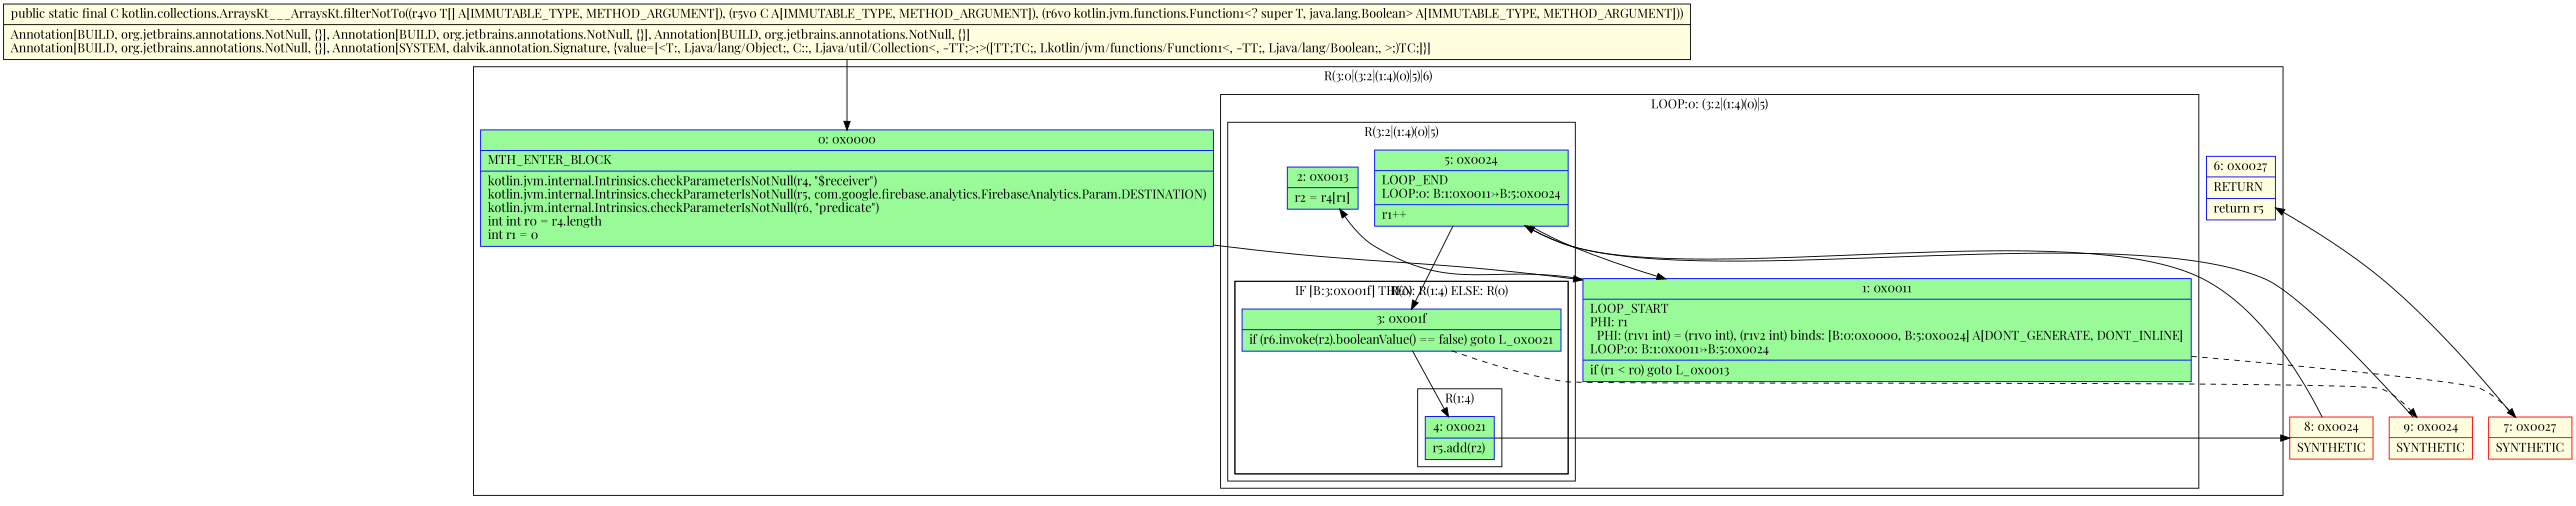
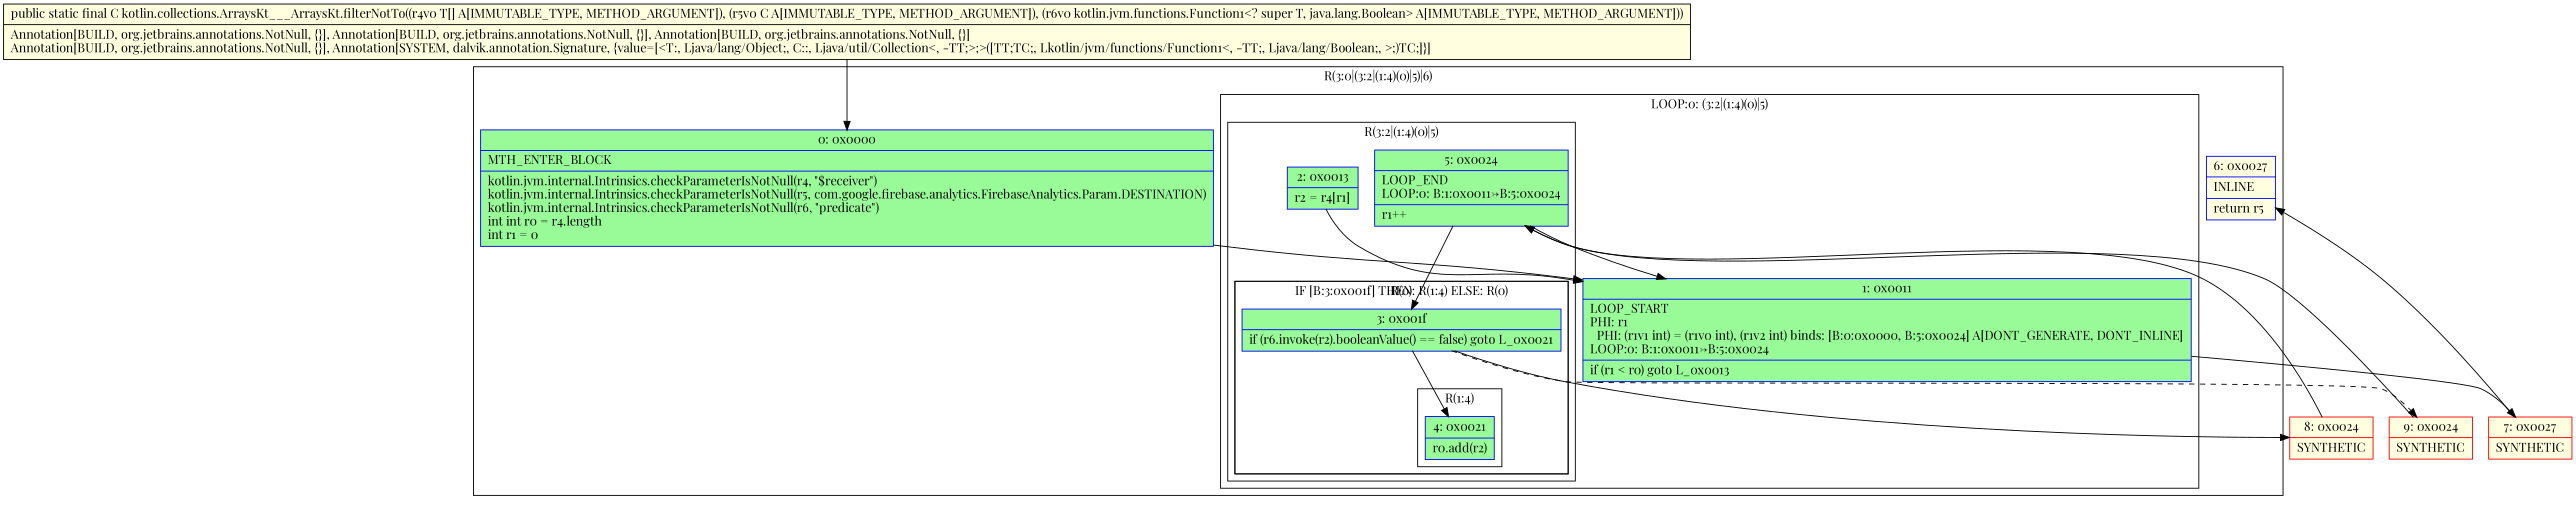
  digraph {
    fontname="Playfair Display"
    node [color=blue fillcolor=palegreen fontname="Playfair Display" shape=record style=filled]
    edge [fontname="Playfair Display"]
-   n1 [label="{4\:\ 0x0021|r5.add(r2)\l}"]
+   n1 [label="{4\:\ 0x0021|r0.add(r2)\l}"]
    n2 [label="{3\:\ 0x001f|if (r6.invoke(r2).booleanValue() == false) goto L_0x0021\l}"]
    n3 [label="{2\:\ 0x0013|r2 = r4[r1]\l}"]
    n4 [label="{5\:\ 0x0024|LOOP_END\lLOOP:0: B:1:0x0011\-\>B:5:0x0024\l|r1++\l}"]
    n5 [label="{1\:\ 0x0011|LOOP_START\lPHI: r1 \l  PHI: (r1v1 int) = (r1v0 int), (r1v2 int) binds: [B:0:0x0000, B:5:0x0024] A[DONT_GENERATE, DONT_INLINE]\lLOOP:0: B:1:0x0011\-\>B:5:0x0024\l|if (r1 \< r0) goto L_0x0013\l}"]
    n6 [label="{0\:\ 0x0000|MTH_ENTER_BLOCK\l|kotlin.jvm.internal.Intrinsics.checkParameterIsNotNull(r4, \"$receiver\")\lkotlin.jvm.internal.Intrinsics.checkParameterIsNotNull(r5, com.google.firebase.analytics.FirebaseAnalytics.Param.DESTINATION)\lkotlin.jvm.internal.Intrinsics.checkParameterIsNotNull(r6, \"predicate\")\lint int r0 = r4.length\lint r1 = 0\l}"]
-   n7 [fillcolor=lightyellow label="{6\:\ 0x0027|RETURN\l|return r5\l}"]
+   n7 [fillcolor=lightyellow label="{6\:\ 0x0027|INLINE\l|return r5\l}"]
    n8 [color=red fillcolor=lightyellow label="{8\:\ 0x0024|SYNTHETIC\l}"]
    n9 [color=red fillcolor=lightyellow label="{9\:\ 0x0024|SYNTHETIC\l}"]
    n10 [color=red fillcolor=lightyellow label="{7\:\ 0x0027|SYNTHETIC\l}"]
    n11 [fillcolor=lightyellow label="{public static final C kotlin.collections.ArraysKt___ArraysKt.filterNotTo((r4v0 T[] A[IMMUTABLE_TYPE, METHOD_ARGUMENT]), (r5v0 C A[IMMUTABLE_TYPE, METHOD_ARGUMENT]), (r6v0 kotlin.jvm.functions.Function1\<? super T, java.lang.Boolean\> A[IMMUTABLE_TYPE, METHOD_ARGUMENT]))  | Annotation[BUILD, org.jetbrains.annotations.NotNull, \{\}], Annotation[BUILD, org.jetbrains.annotations.NotNull, \{\}], Annotation[BUILD, org.jetbrains.annotations.NotNull, \{\}]\lAnnotation[BUILD, org.jetbrains.annotations.NotNull, \{\}], Annotation[SYSTEM, dalvik.annotation.Signature, \{value=[\<T:, Ljava\/lang\/Object;, C::, Ljava\/util\/Collection\<, \-TT;\>;\>([TT;TC;, Lkotlin\/jvm\/functions\/Function1\<, \-TT;, Ljava\/lang\/Boolean;, \>;)TC;]\}]\l}" color=""]
    subgraph cluster_1 {
      label="R(3:0|(3:2|(1:4)(0)|5)|6)"
      n6
      n7
      subgraph cluster_2 {
        label="LOOP:0: (3:2|(1:4)(0)|5)"
        n5
        subgraph cluster_3 {
          label="R(3:2|(1:4)(0)|5)"
          n3
          n4
          subgraph cluster_4 {
            label="IF [B:3:0x001f] THEN: R(1:4) ELSE: R(0)"
            n2
            subgraph cluster_5 {
              label="R(1:4)"
              n1
            }
            subgraph cluster_6 {
              label="R(0)"
            }
          }
        }
      }
    }
-   n1 -> n8
+   n2 -> n8
    n2 -> n1
    n2 -> n9 [style=dashed]
    n4 -> n2
    n4 -> n5
-   n5 -> n3
-   n5 -> n10 [style=dashed]
+   n3 -> n5
+   n5 -> n10 [style=solid]
    n6 -> n5
    n8 -> n4
    n9 -> n4
    n10 -> n7
    n11 -> n6
  }
